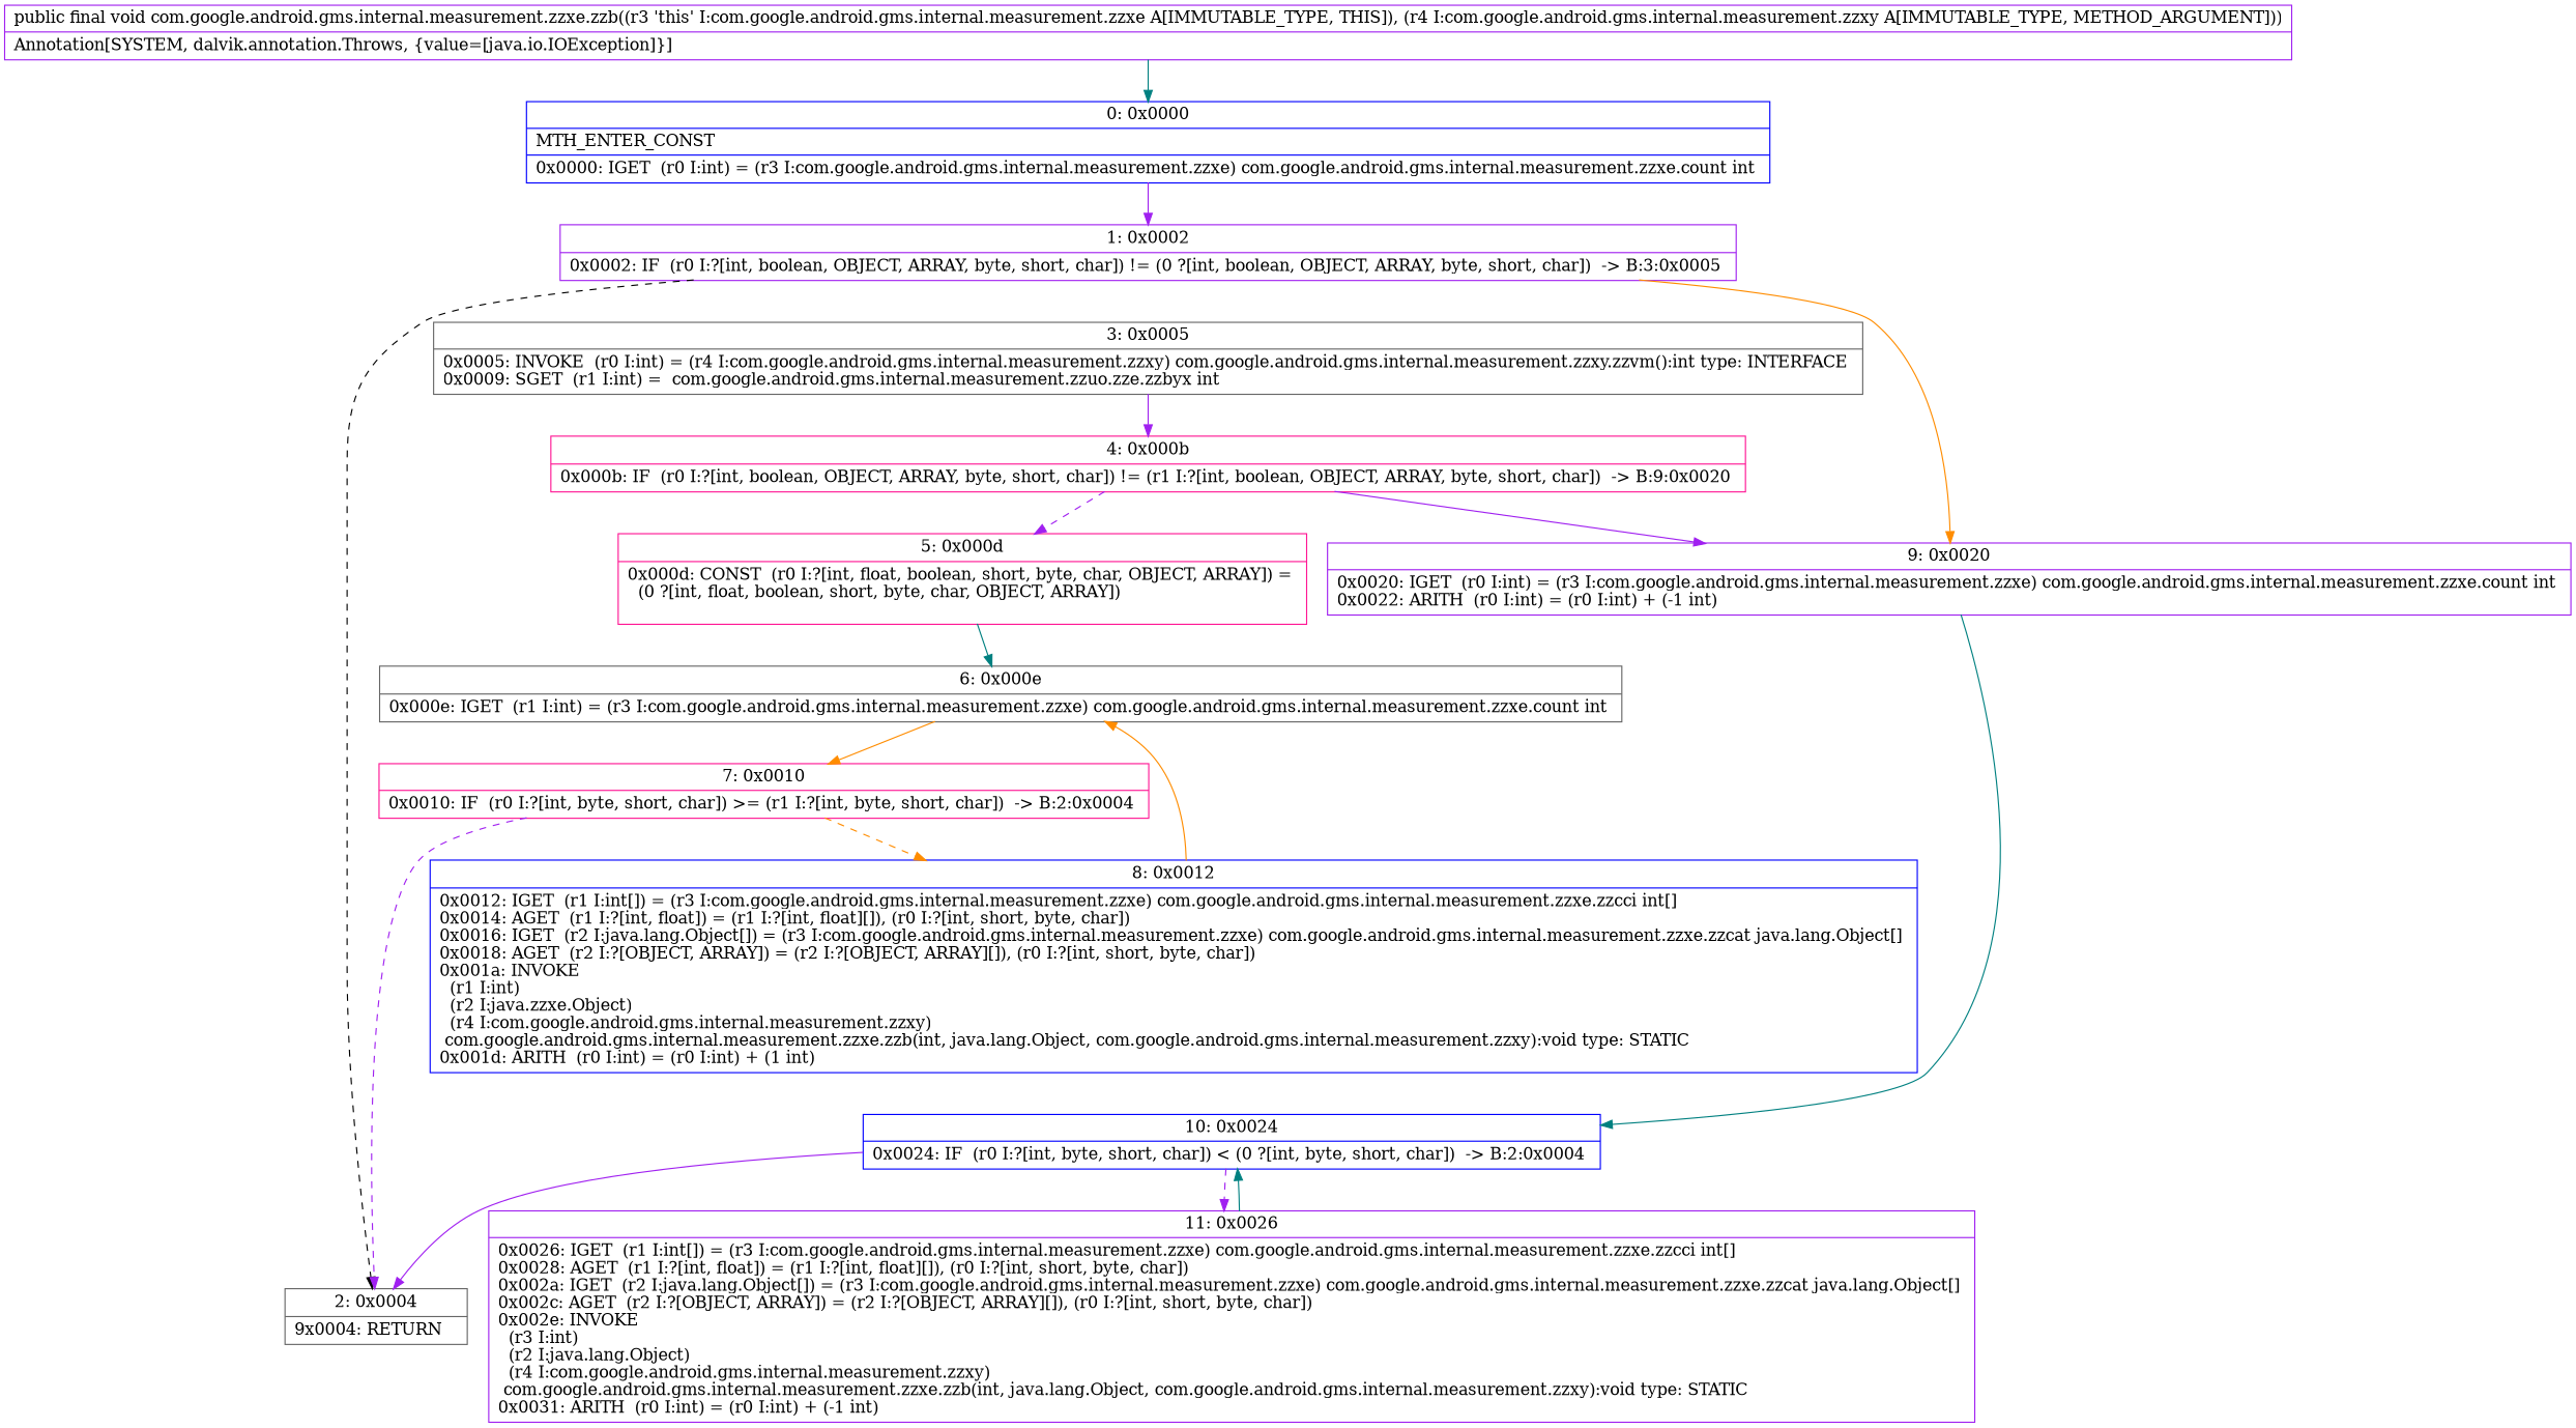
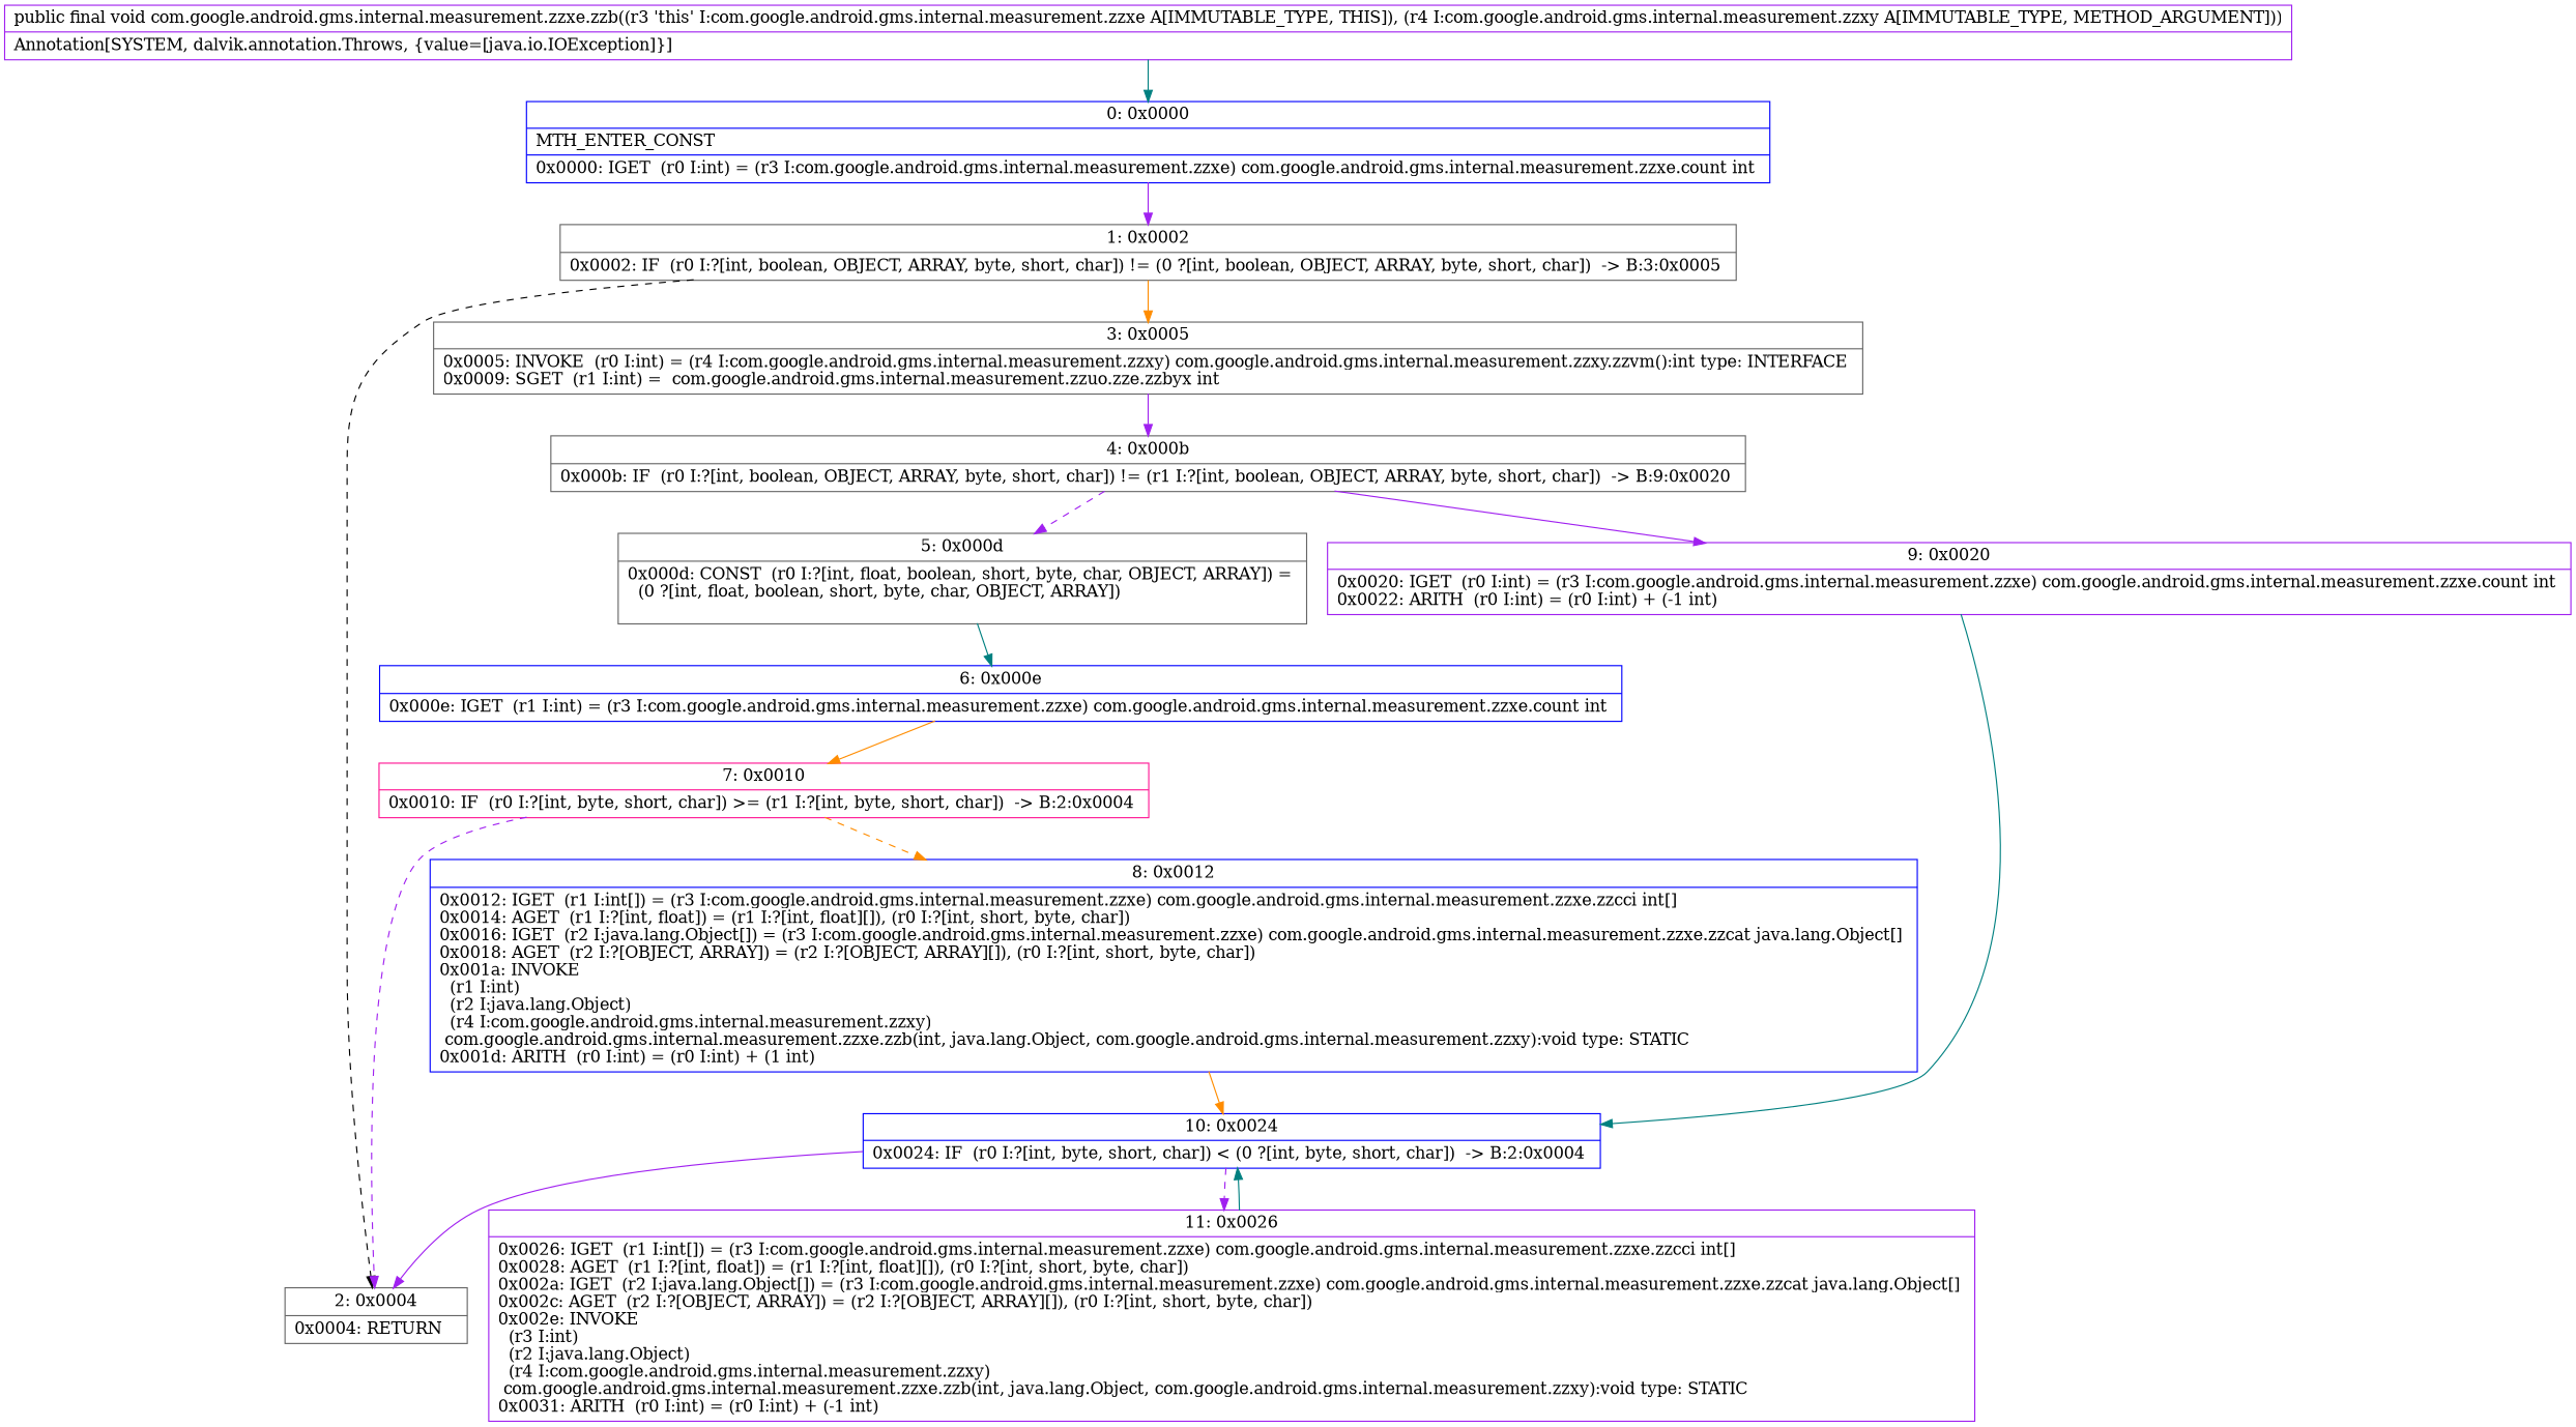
  digraph {
    node [color=blue shape=record]
    edge [color=purple]
    n1 [label="{0\:\ 0x0000|MTH_ENTER_CONST\l|0x0000: IGET  (r0 I:int) = (r3 I:com.google.android.gms.internal.measurement.zzxe) com.google.android.gms.internal.measurement.zzxe.count int \l}"]
-   n2 [color=purple label="{1\:\ 0x0002|0x0002: IF  (r0 I:?[int, boolean, OBJECT, ARRAY, byte, short, char]) != (0 ?[int, boolean, OBJECT, ARRAY, byte, short, char])  \-\> B:3:0x0005 \l}"]
-   n3 [color=gray40 label="{2\:\ 0x0004|9x0004: RETURN   \l}"]
+   n2 [color=gray40 label="{1\:\ 0x0002|0x0002: IF  (r0 I:?[int, boolean, OBJECT, ARRAY, byte, short, char]) != (0 ?[int, boolean, OBJECT, ARRAY, byte, short, char])  \-\> B:3:0x0005 \l}"]
+   n3 [color=gray40 label="{2\:\ 0x0004|0x0004: RETURN   \l}"]
    n4 [color=gray40 label="{3\:\ 0x0005|0x0005: INVOKE  (r0 I:int) = (r4 I:com.google.android.gms.internal.measurement.zzxy) com.google.android.gms.internal.measurement.zzxy.zzvm():int type: INTERFACE \l0x0009: SGET  (r1 I:int) =  com.google.android.gms.internal.measurement.zzuo.zze.zzbyx int \l}"]
-   n5 [color=deeppink label="{4\:\ 0x000b|0x000b: IF  (r0 I:?[int, boolean, OBJECT, ARRAY, byte, short, char]) != (r1 I:?[int, boolean, OBJECT, ARRAY, byte, short, char])  \-\> B:9:0x0020 \l}"]
-   n6 [color=deeppink label="{5\:\ 0x000d|0x000d: CONST  (r0 I:?[int, float, boolean, short, byte, char, OBJECT, ARRAY]) = \l  (0 ?[int, float, boolean, short, byte, char, OBJECT, ARRAY])\l \l}"]
+   n5 [color=gray40 label="{4\:\ 0x000b|0x000b: IF  (r0 I:?[int, boolean, OBJECT, ARRAY, byte, short, char]) != (r1 I:?[int, boolean, OBJECT, ARRAY, byte, short, char])  \-\> B:9:0x0020 \l}"]
+   n6 [color=gray40 label="{5\:\ 0x000d|0x000d: CONST  (r0 I:?[int, float, boolean, short, byte, char, OBJECT, ARRAY]) = \l  (0 ?[int, float, boolean, short, byte, char, OBJECT, ARRAY])\l \l}"]
    n7 [color=purple label="{9\:\ 0x0020|0x0020: IGET  (r0 I:int) = (r3 I:com.google.android.gms.internal.measurement.zzxe) com.google.android.gms.internal.measurement.zzxe.count int \l0x0022: ARITH  (r0 I:int) = (r0 I:int) + (\-1 int) \l}"]
-   n8 [color=gray40 label="{6\:\ 0x000e|0x000e: IGET  (r1 I:int) = (r3 I:com.google.android.gms.internal.measurement.zzxe) com.google.android.gms.internal.measurement.zzxe.count int \l}"]
+   n8 [label="{6\:\ 0x000e|0x000e: IGET  (r1 I:int) = (r3 I:com.google.android.gms.internal.measurement.zzxe) com.google.android.gms.internal.measurement.zzxe.count int \l}"]
    n9 [label="{10\:\ 0x0024|0x0024: IF  (r0 I:?[int, byte, short, char]) \< (0 ?[int, byte, short, char])  \-\> B:2:0x0004 \l}"]
    n10 [color=deeppink label="{7\:\ 0x0010|0x0010: IF  (r0 I:?[int, byte, short, char]) \>= (r1 I:?[int, byte, short, char])  \-\> B:2:0x0004 \l}"]
-   n11 [label="{8\:\ 0x0012|0x0012: IGET  (r1 I:int[]) = (r3 I:com.google.android.gms.internal.measurement.zzxe) com.google.android.gms.internal.measurement.zzxe.zzcci int[] \l0x0014: AGET  (r1 I:?[int, float]) = (r1 I:?[int, float][]), (r0 I:?[int, short, byte, char]) \l0x0016: IGET  (r2 I:java.lang.Object[]) = (r3 I:com.google.android.gms.internal.measurement.zzxe) com.google.android.gms.internal.measurement.zzxe.zzcat java.lang.Object[] \l0x0018: AGET  (r2 I:?[OBJECT, ARRAY]) = (r2 I:?[OBJECT, ARRAY][]), (r0 I:?[int, short, byte, char]) \l0x001a: INVOKE  \l  (r1 I:int)\l  (r2 I:java.zzxe.Object)\l  (r4 I:com.google.android.gms.internal.measurement.zzxy)\l com.google.android.gms.internal.measurement.zzxe.zzb(int, java.lang.Object, com.google.android.gms.internal.measurement.zzxy):void type: STATIC \l0x001d: ARITH  (r0 I:int) = (r0 I:int) + (1 int) \l}"]
+   n11 [label="{8\:\ 0x0012|0x0012: IGET  (r1 I:int[]) = (r3 I:com.google.android.gms.internal.measurement.zzxe) com.google.android.gms.internal.measurement.zzxe.zzcci int[] \l0x0014: AGET  (r1 I:?[int, float]) = (r1 I:?[int, float][]), (r0 I:?[int, short, byte, char]) \l0x0016: IGET  (r2 I:java.lang.Object[]) = (r3 I:com.google.android.gms.internal.measurement.zzxe) com.google.android.gms.internal.measurement.zzxe.zzcat java.lang.Object[] \l0x0018: AGET  (r2 I:?[OBJECT, ARRAY]) = (r2 I:?[OBJECT, ARRAY][]), (r0 I:?[int, short, byte, char]) \l0x001a: INVOKE  \l  (r1 I:int)\l  (r2 I:java.lang.Object)\l  (r4 I:com.google.android.gms.internal.measurement.zzxy)\l com.google.android.gms.internal.measurement.zzxe.zzb(int, java.lang.Object, com.google.android.gms.internal.measurement.zzxy):void type: STATIC \l0x001d: ARITH  (r0 I:int) = (r0 I:int) + (1 int) \l}"]
    n12 [color=purple label="{11\:\ 0x0026|0x0026: IGET  (r1 I:int[]) = (r3 I:com.google.android.gms.internal.measurement.zzxe) com.google.android.gms.internal.measurement.zzxe.zzcci int[] \l0x0028: AGET  (r1 I:?[int, float]) = (r1 I:?[int, float][]), (r0 I:?[int, short, byte, char]) \l0x002a: IGET  (r2 I:java.lang.Object[]) = (r3 I:com.google.android.gms.internal.measurement.zzxe) com.google.android.gms.internal.measurement.zzxe.zzcat java.lang.Object[] \l0x002c: AGET  (r2 I:?[OBJECT, ARRAY]) = (r2 I:?[OBJECT, ARRAY][]), (r0 I:?[int, short, byte, char]) \l0x002e: INVOKE  \l  (r3 I:int)\l  (r2 I:java.lang.Object)\l  (r4 I:com.google.android.gms.internal.measurement.zzxy)\l com.google.android.gms.internal.measurement.zzxe.zzb(int, java.lang.Object, com.google.android.gms.internal.measurement.zzxy):void type: STATIC \l0x0031: ARITH  (r0 I:int) = (r0 I:int) + (\-1 int) \l}"]
    n13 [color=purple label="{public final void com.google.android.gms.internal.measurement.zzxe.zzb((r3 'this' I:com.google.android.gms.internal.measurement.zzxe A[IMMUTABLE_TYPE, THIS]), (r4 I:com.google.android.gms.internal.measurement.zzxy A[IMMUTABLE_TYPE, METHOD_ARGUMENT]))  | Annotation[SYSTEM, dalvik.annotation.Throws, \{value=[java.io.IOException]\}]\l}"]
    n1 -> n2
    n2 -> n3 [color=black style=dashed]
-   n2 -> n7 [color=darkorange]
+   n2 -> n4 [color=darkorange]
    n4 -> n5
    n5 -> n6 [style=dashed]
    n5 -> n7
    n6 -> n8 [color=teal]
    n7 -> n9 [color=teal]
    n8 -> n10 [color=darkorange]
    n9 -> n3
    n9 -> n12 [style=dashed]
    n10 -> n3 [style=dashed]
    n10 -> n11 [color=darkorange style=dashed]
-   n11 -> n8 [color=darkorange]
+   n11 -> n9 [color=darkorange]
    n12 -> n9 [color=teal]
    n13 -> n1 [color=teal]
  }
